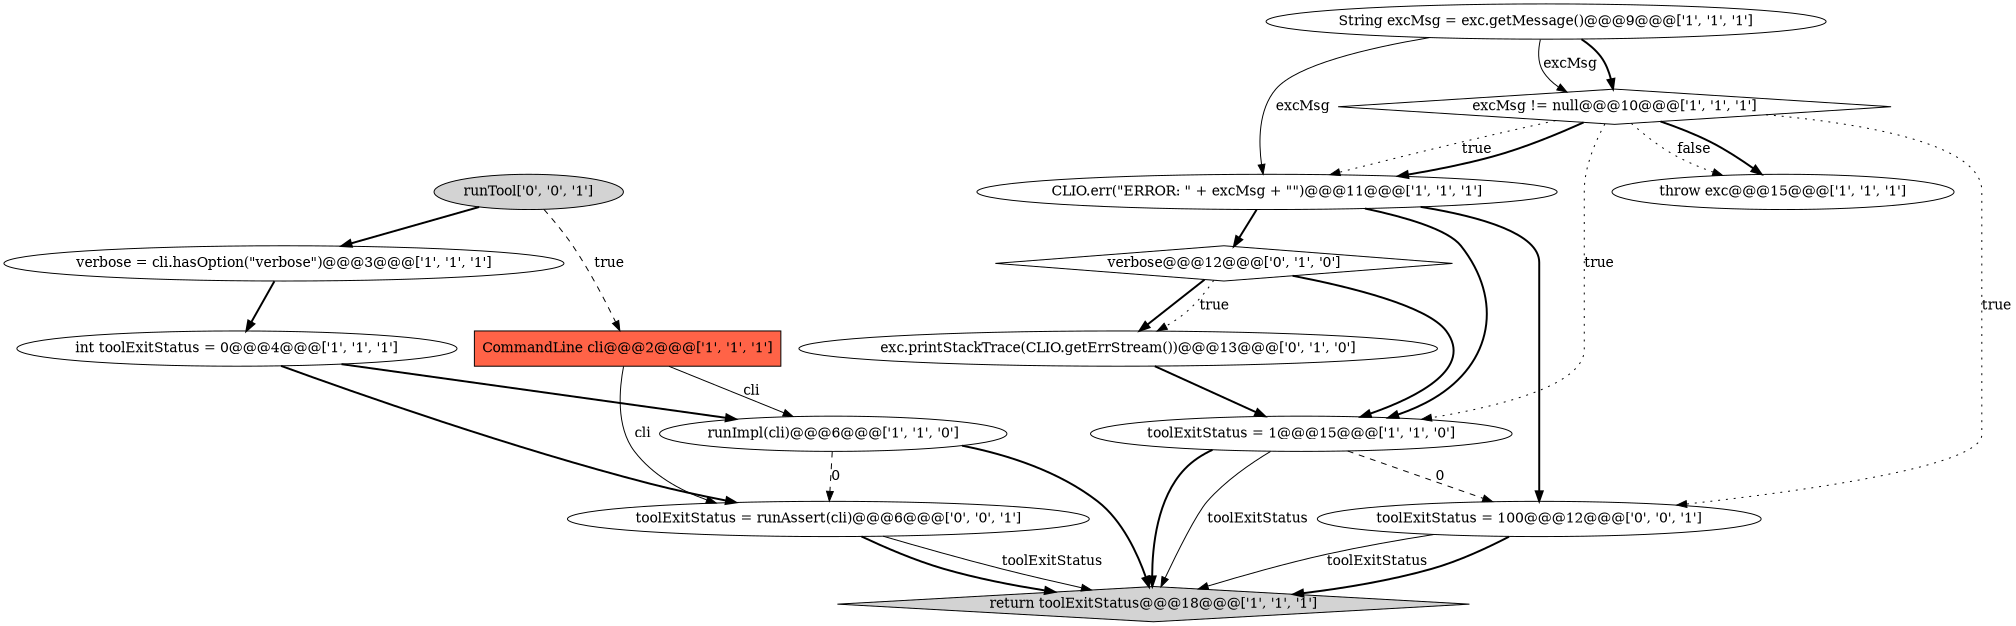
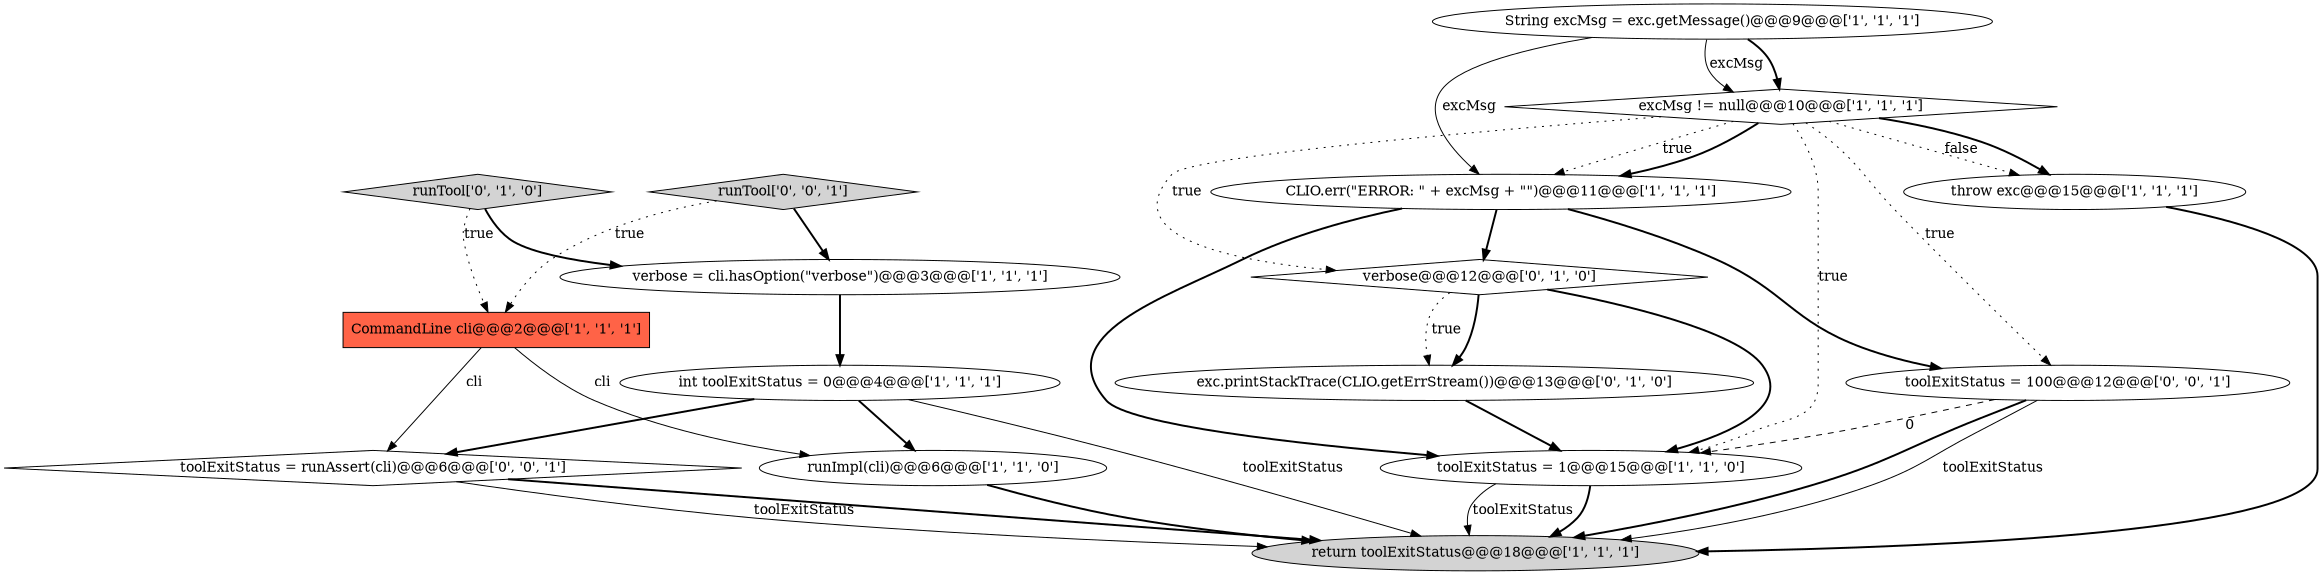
  digraph {
    node [fillcolor=white shape=ellipse style=filled]
    edge [style=bold]
    n1 [label="runImpl(cli)@@@6@@@['1', '1', '0']"]
-   n2 [fillcolor=lightgray label="return toolExitStatus@@@18@@@['1', '1', '1']" shape=diamond]
-   n3 [label="toolExitStatus = runAssert(cli)@@@6@@@['0', '0', '1']"]
-   n4 [fillcolor=lightgray label="runTool['0', '0', '1']"]
+   n2 [fillcolor=lightgray label="return toolExitStatus@@@18@@@['1', '1', '1']"]
+   n3 [label="toolExitStatus = runAssert(cli)@@@6@@@['0', '0', '1']" shape=diamond]
+   n4 [fillcolor=lightgray label="runTool['0', '0', '1']" shape=diamond]
    n5 [label="verbose = cli.hasOption(\"verbose\")@@@3@@@['1', '1', '1']"]
    n6 [fillcolor=tomato label="CommandLine cli@@@2@@@['1', '1', '1']" shape=box]
    n7 [label="int toolExitStatus = 0@@@4@@@['1', '1', '1']"]
    n8 [label="String excMsg = exc.getMessage()@@@9@@@['1', '1', '1']"]
    n9 [label="CLIO.err(\"ERROR: \" + excMsg + \"\")@@@11@@@['1', '1', '1']"]
    n10 [label="excMsg != null@@@10@@@['1', '1', '1']" shape=diamond]
    n11 [label="verbose@@@12@@@['0', '1', '0']" shape=diamond]
    n12 [label="toolExitStatus = 1@@@15@@@['1', '1', '0']"]
    n13 [label="toolExitStatus = 100@@@12@@@['0', '0', '1']"]
    n14 [label="throw exc@@@15@@@['1', '1', '1']"]
    n15 [label="exc.printStackTrace(CLIO.getErrStream())@@@13@@@['0', '1', '0']"]
+   n16 [fillcolor=lightgray label="runTool['0', '1', '0']" shape=diamond]
    n1 -> n2
-   n1 -> n3 [label=0 style=dashed]
    n3 -> n2
    n3 -> n2 [label=toolExitStatus style=solid]
    n4 -> n5
-   n4 -> n6 [label=true style=dashed]
+   n4 -> n6 [label=true style=dotted]
    n5 -> n7
    n6 -> n1 [label=cli style=solid]
    n6 -> n3 [label=cli style=solid]
    n7 -> n1
+   n7 -> n2 [label=toolExitStatus style=solid]
    n7 -> n3
    n8 -> n9 [label=excMsg style=solid]
    n8 -> n10
    n8 -> n10 [label=excMsg style=solid]
    n9 -> n11
    n9 -> n12
    n9 -> n13
    n10 -> n9 [label=true style=dotted]
    n10 -> n9
+   n10 -> n11 [label=true style=dotted]
    n10 -> n12 [label=true style=dotted]
    n10 -> n13 [label=true style=dotted]
    n10 -> n14 [label=false style=dotted]
    n10 -> n14
    n11 -> n12
    n11 -> n15
    n11 -> n15 [label=true style=dotted]
    n12 -> n2
    n12 -> n2 [label=toolExitStatus style=solid]
-   n12 -> n13 [label=0 style=dashed]
+   n13 -> n12 [label=0 style=dashed]
    n13 -> n2
    n13 -> n2 [label=toolExitStatus style=solid]
+   n14 -> n2
    n15 -> n12
+   n16 -> n5
+   n16 -> n6 [label=true style=dotted]
  }
